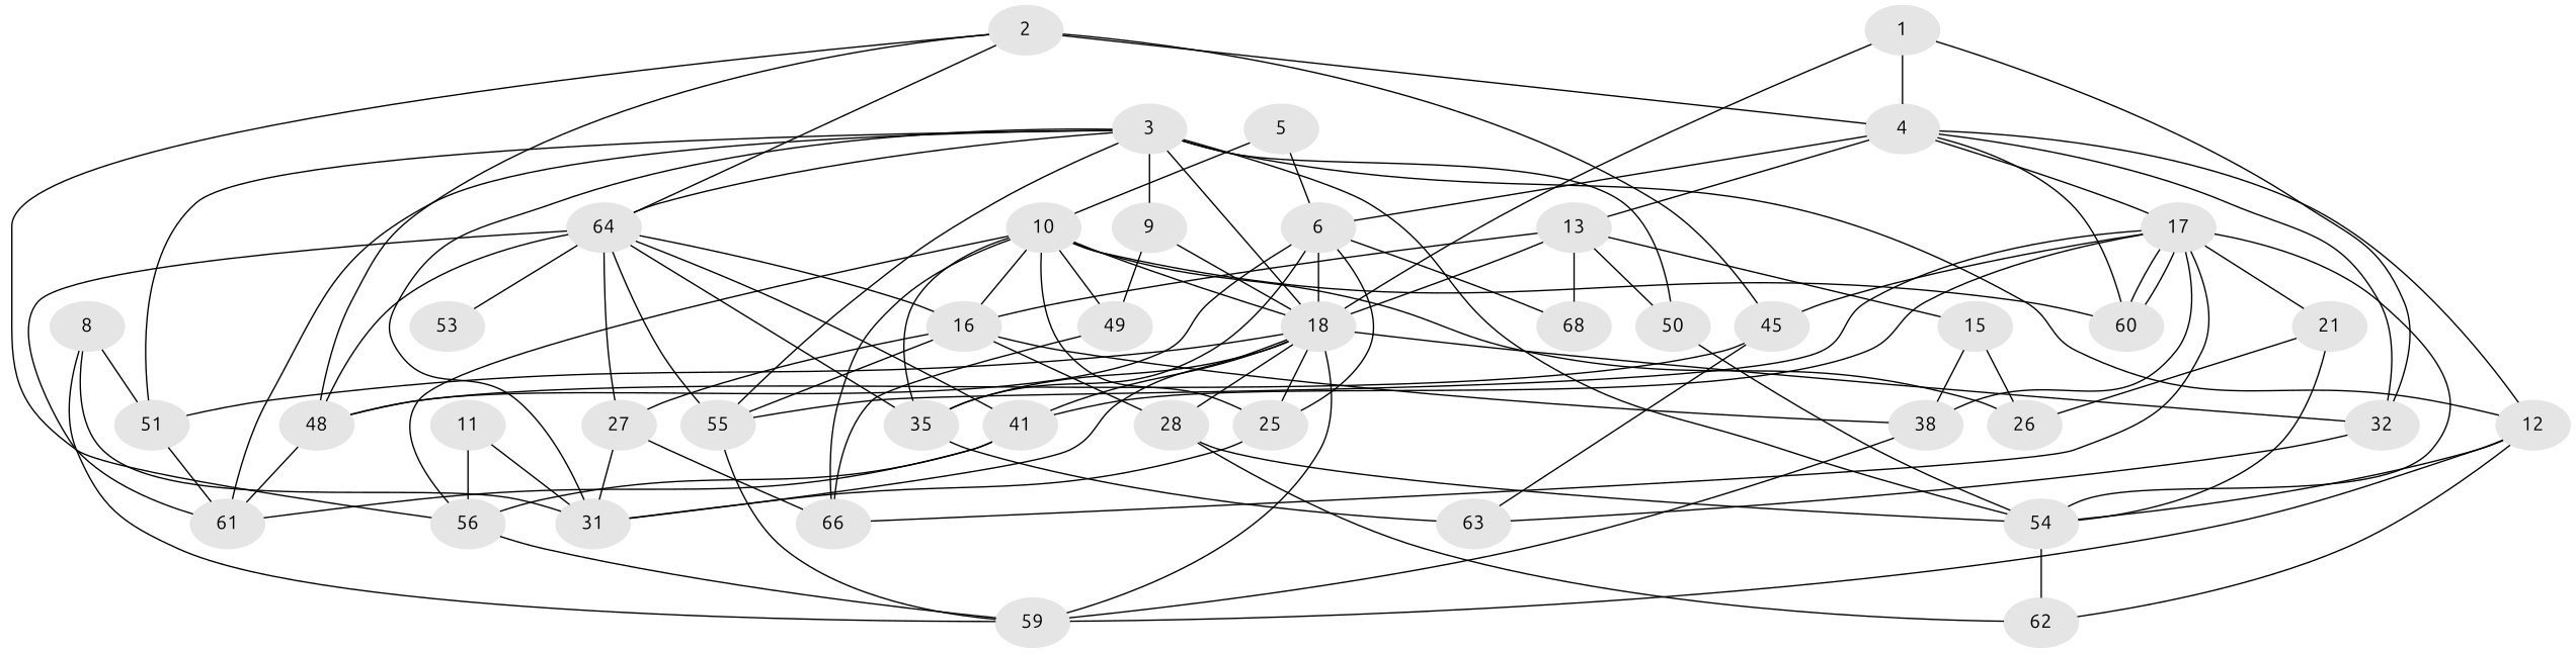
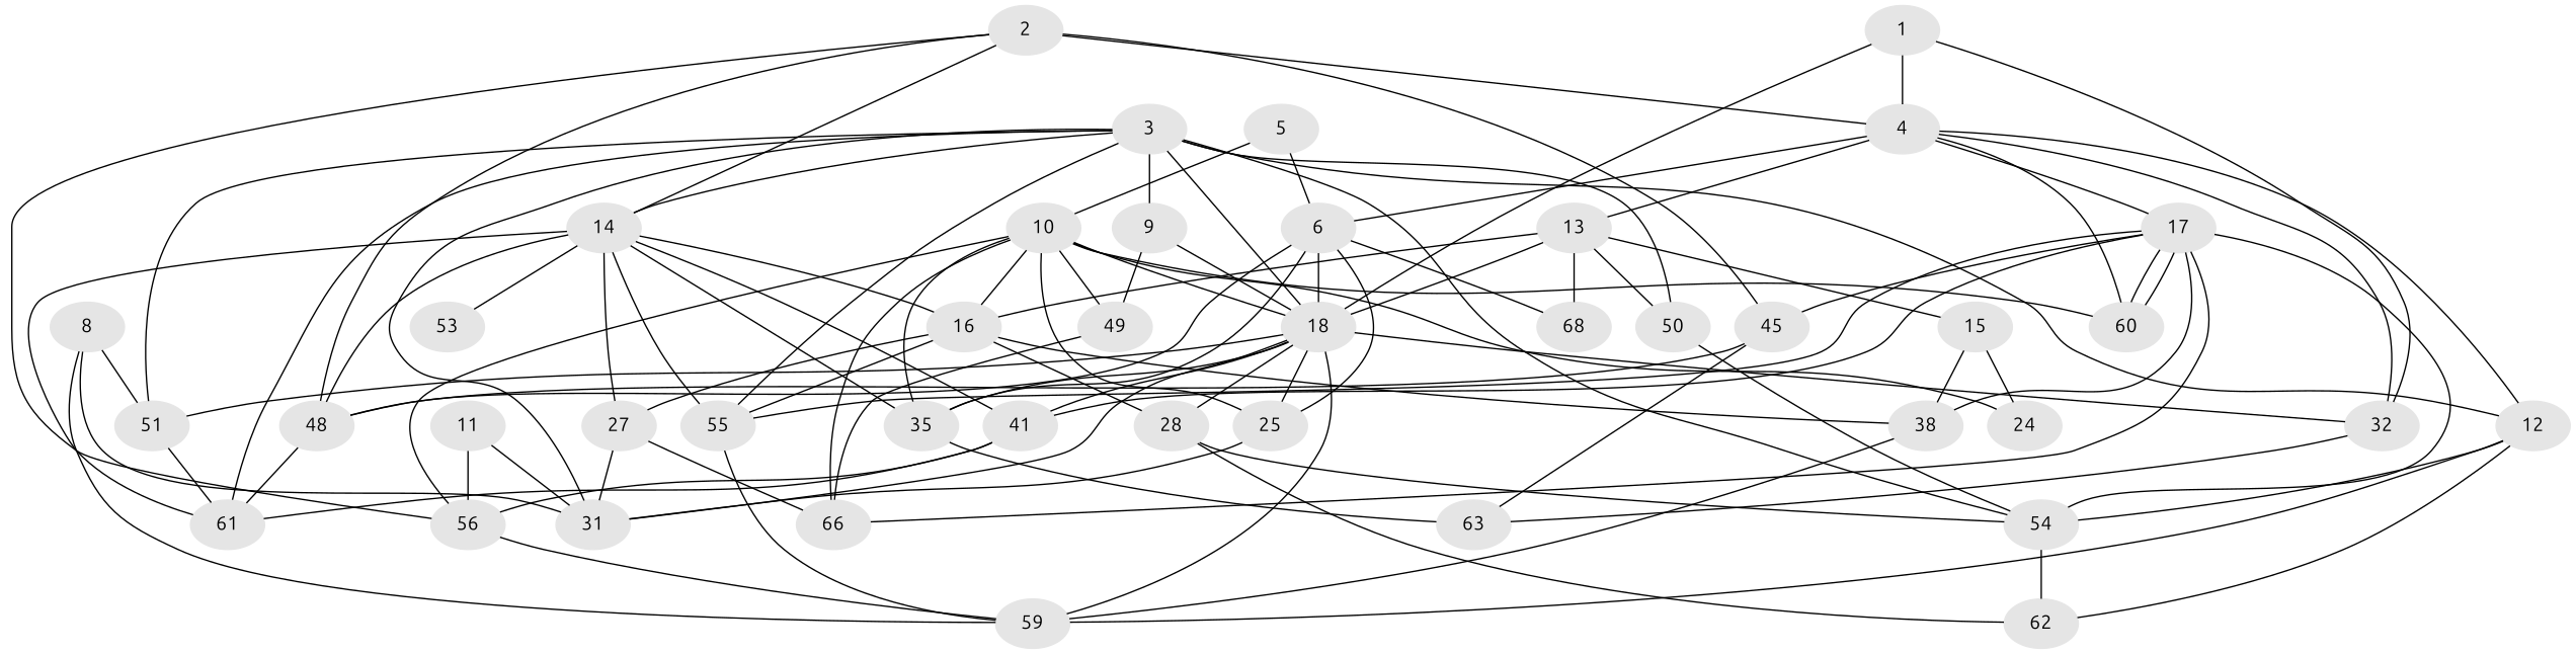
  graph {
    fontname=Ubuntu
    node [color=gray90 fontname=Ubuntu style=filled]
    edge [fontname=Ubuntu]
    4 [super="+7+23"]
    32
    12 [super="+65"]
    6 [super="+34"]
    13 [super="+72+39"]
    17 [super="+69"]
    60
    1
    18 [super="+64+42"]
    35 [super="+71"]
    31 [super="+47"]
    51
    59
    25 [super="+30"]
    41
    28
    63
    2 [super="+44"]
-   14 [super="+37+24+40" label=64]
+   14 [super="+37+24+40"]
    45
    48 [super="+70"]
    56
    55
    61
    16 [super="+22+20"]
    27
    53
    3 [super="+73"]
    9
    50
    54 [super="+67"]
    49
    62
    68
    15 [super="+52"]
    66
    38 [super="+58"]
-   21
    5
    10 [super="+19"]
-   26
+   26 [label=24]
    8 [super="+36"]
    11
    4 -- 32
    4 -- 12
    4 -- 6
    4 -- 13
    4 -- 17
    4 -- 60
    32 -- 63
    12 -- 59
    12 -- 54
    12 -- 62
    6 -- 18
    6 -- 35
    6 -- 25
    6 -- 48
    6 -- 68
    13 -- 18 [weight=2]
    13 -- 16 [weight=3]
    13 -- 50
    13 -- 68
    13 -- 15
    17 -- 60
    17 -- 60
    17 -- 41
    17 -- 45
    17 -- 55
    17 -- 54
    17 -- 66
    17 -- 38
-   17 -- 21
    1 -- 4
    1 -- 32
    1 -- 18
    18 -- 32
    18 -- 35
    18 -- 31
    18 -- 51
    18 -- 59
    18 -- 25
    18 -- 41
    18 -- 28
    35 -- 63
    51 -- 61
    25 -- 31
    41 -- 56
    41 -- 61
    28 -- 54
    28 -- 62
    2 -- 4 [weight=2]
    2 -- 14
    2 -- 45
    2 -- 48
    2 -- 56
    14 -- 35
    14 -- 41
    14 -- 48
    14 -- 55
    14 -- 61
    14 -- 16
    14 -- 27
    14 -- 53 [weight=2]
    45 -- 63
    45 -- 48
    48 -- 61
    56 -- 59
    55 -- 59
    16 -- 28
    16 -- 55
    16 -- 27
    16 -- 38
    27 -- 31
    27 -- 66
    3 -- 12
    3 -- 18 [weight=2]
    3 -- 31
    3 -- 51
    3 -- 14
    3 -- 55
    3 -- 61
    3 -- 9
    3 -- 50
    3 -- 54
    9 -- 18
    9 -- 49
    50 -- 54
    54 -- 62
    49 -- 66
    15 -- 38 [weight=2]
    15 -- 26
    38 -- 59
-   21 -- 54
-   21 -- 26
    5 -- 6
    5 -- 10
    10 -- 60
    10 -- 18
    10 -- 35
    10 -- 25
    10 -- 56
    10 -- 16
    10 -- 49
    10 -- 66
    10 -- 26
    8 -- 31
    8 -- 51
    8 -- 59
    11 -- 31
    11 -- 56
  }
